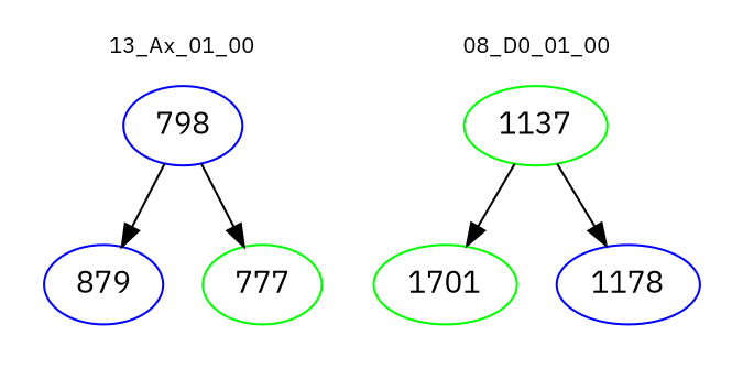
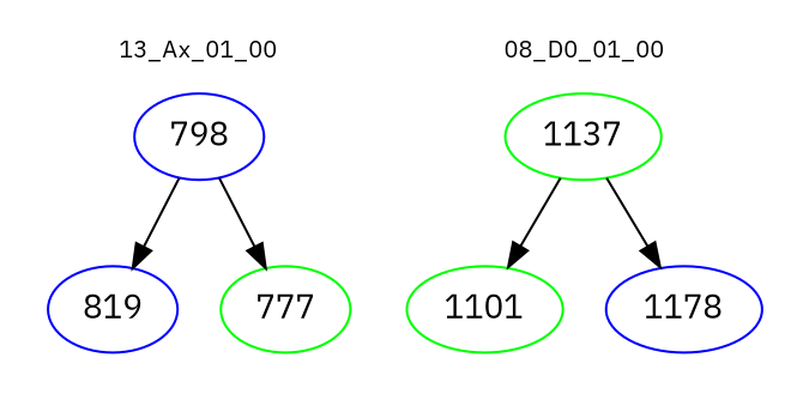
  digraph {
    fontname="IBM Plex Sans"
    node [color=blue fontname="IBM Plex Sans"]
    edge [color=black fontname="IBM Plex Sans"]
    n1 [label=798]
-   n2 [label=879]
+   n2 [label=819]
    n3 [color=green label=777]
    n4 [color=green label=1137]
-   n5 [color=green label=1701]
+   n5 [color=green label=1101]
    n6 [label=1178]
    subgraph cluster_1 {
      color=white
      fontsize=10
      label="13_Ax_01_00"
      n1
      n2
      n3
    }
    subgraph cluster_2 {
      color=white
      fontsize=10
      label="08_D0_01_00"
      n4
      n5
      n6
    }
    n1 -> n2
    n1 -> n3
    n4 -> n5
    n4 -> n6
  }
